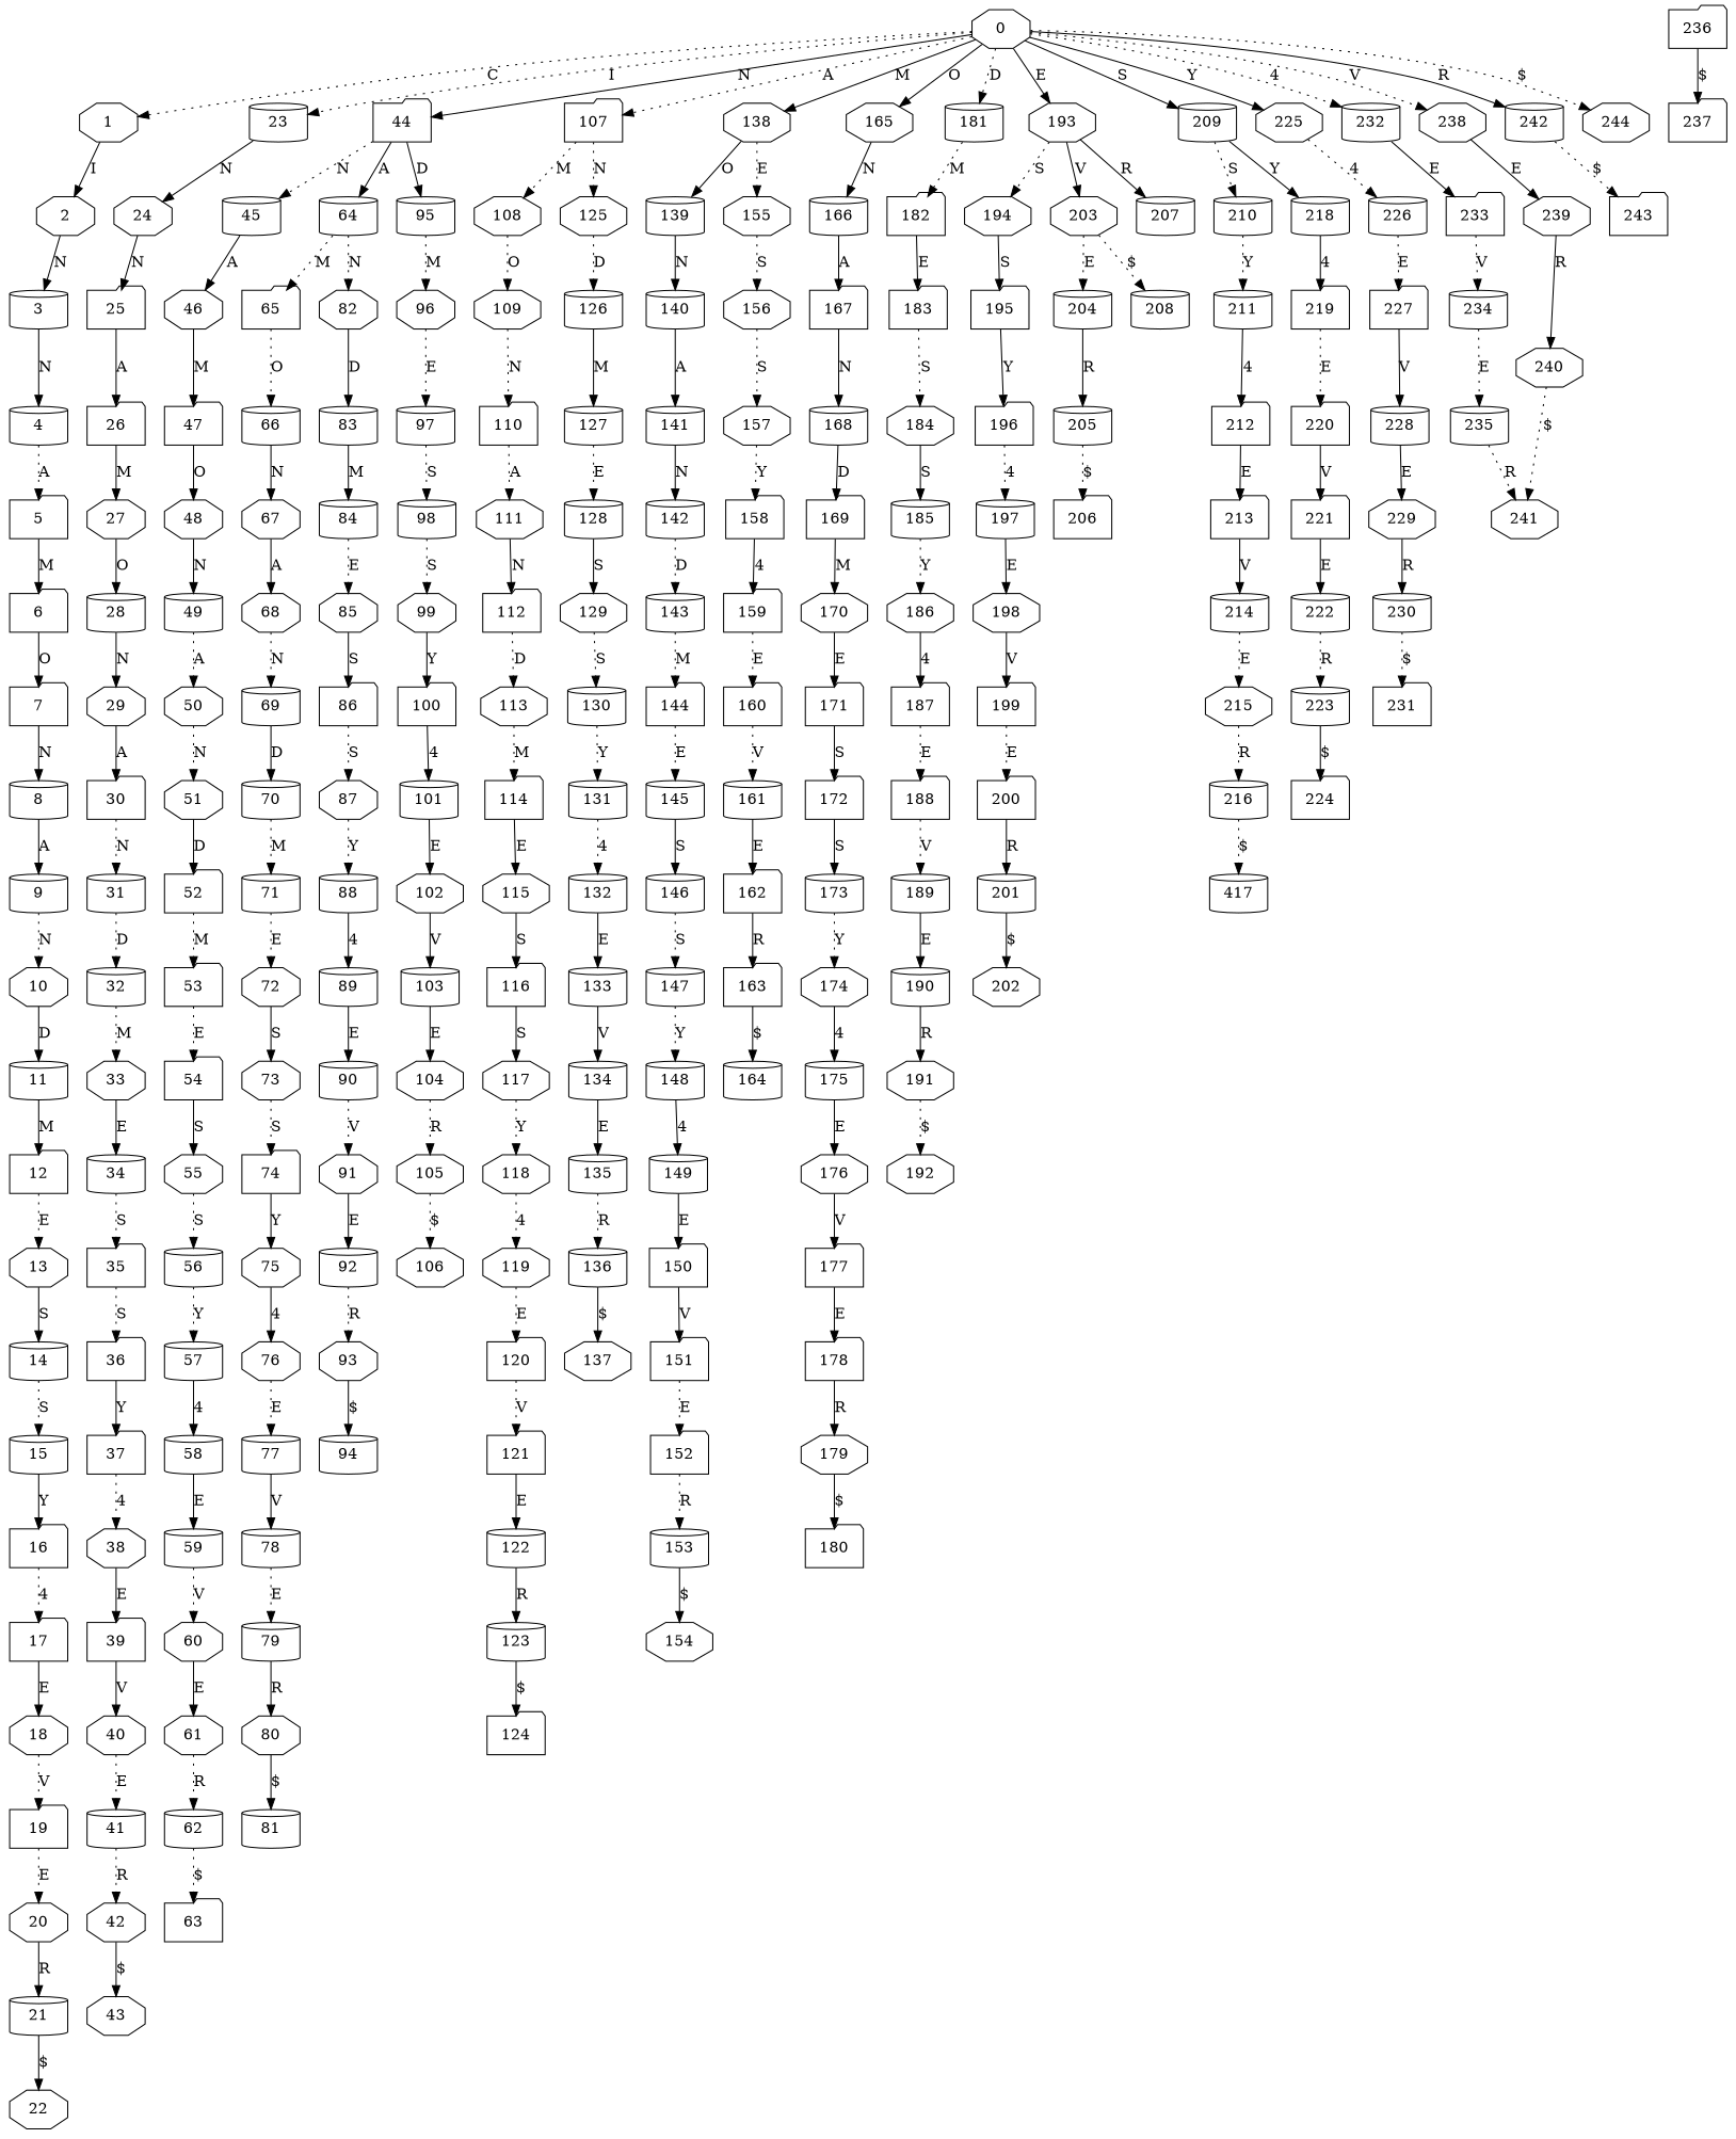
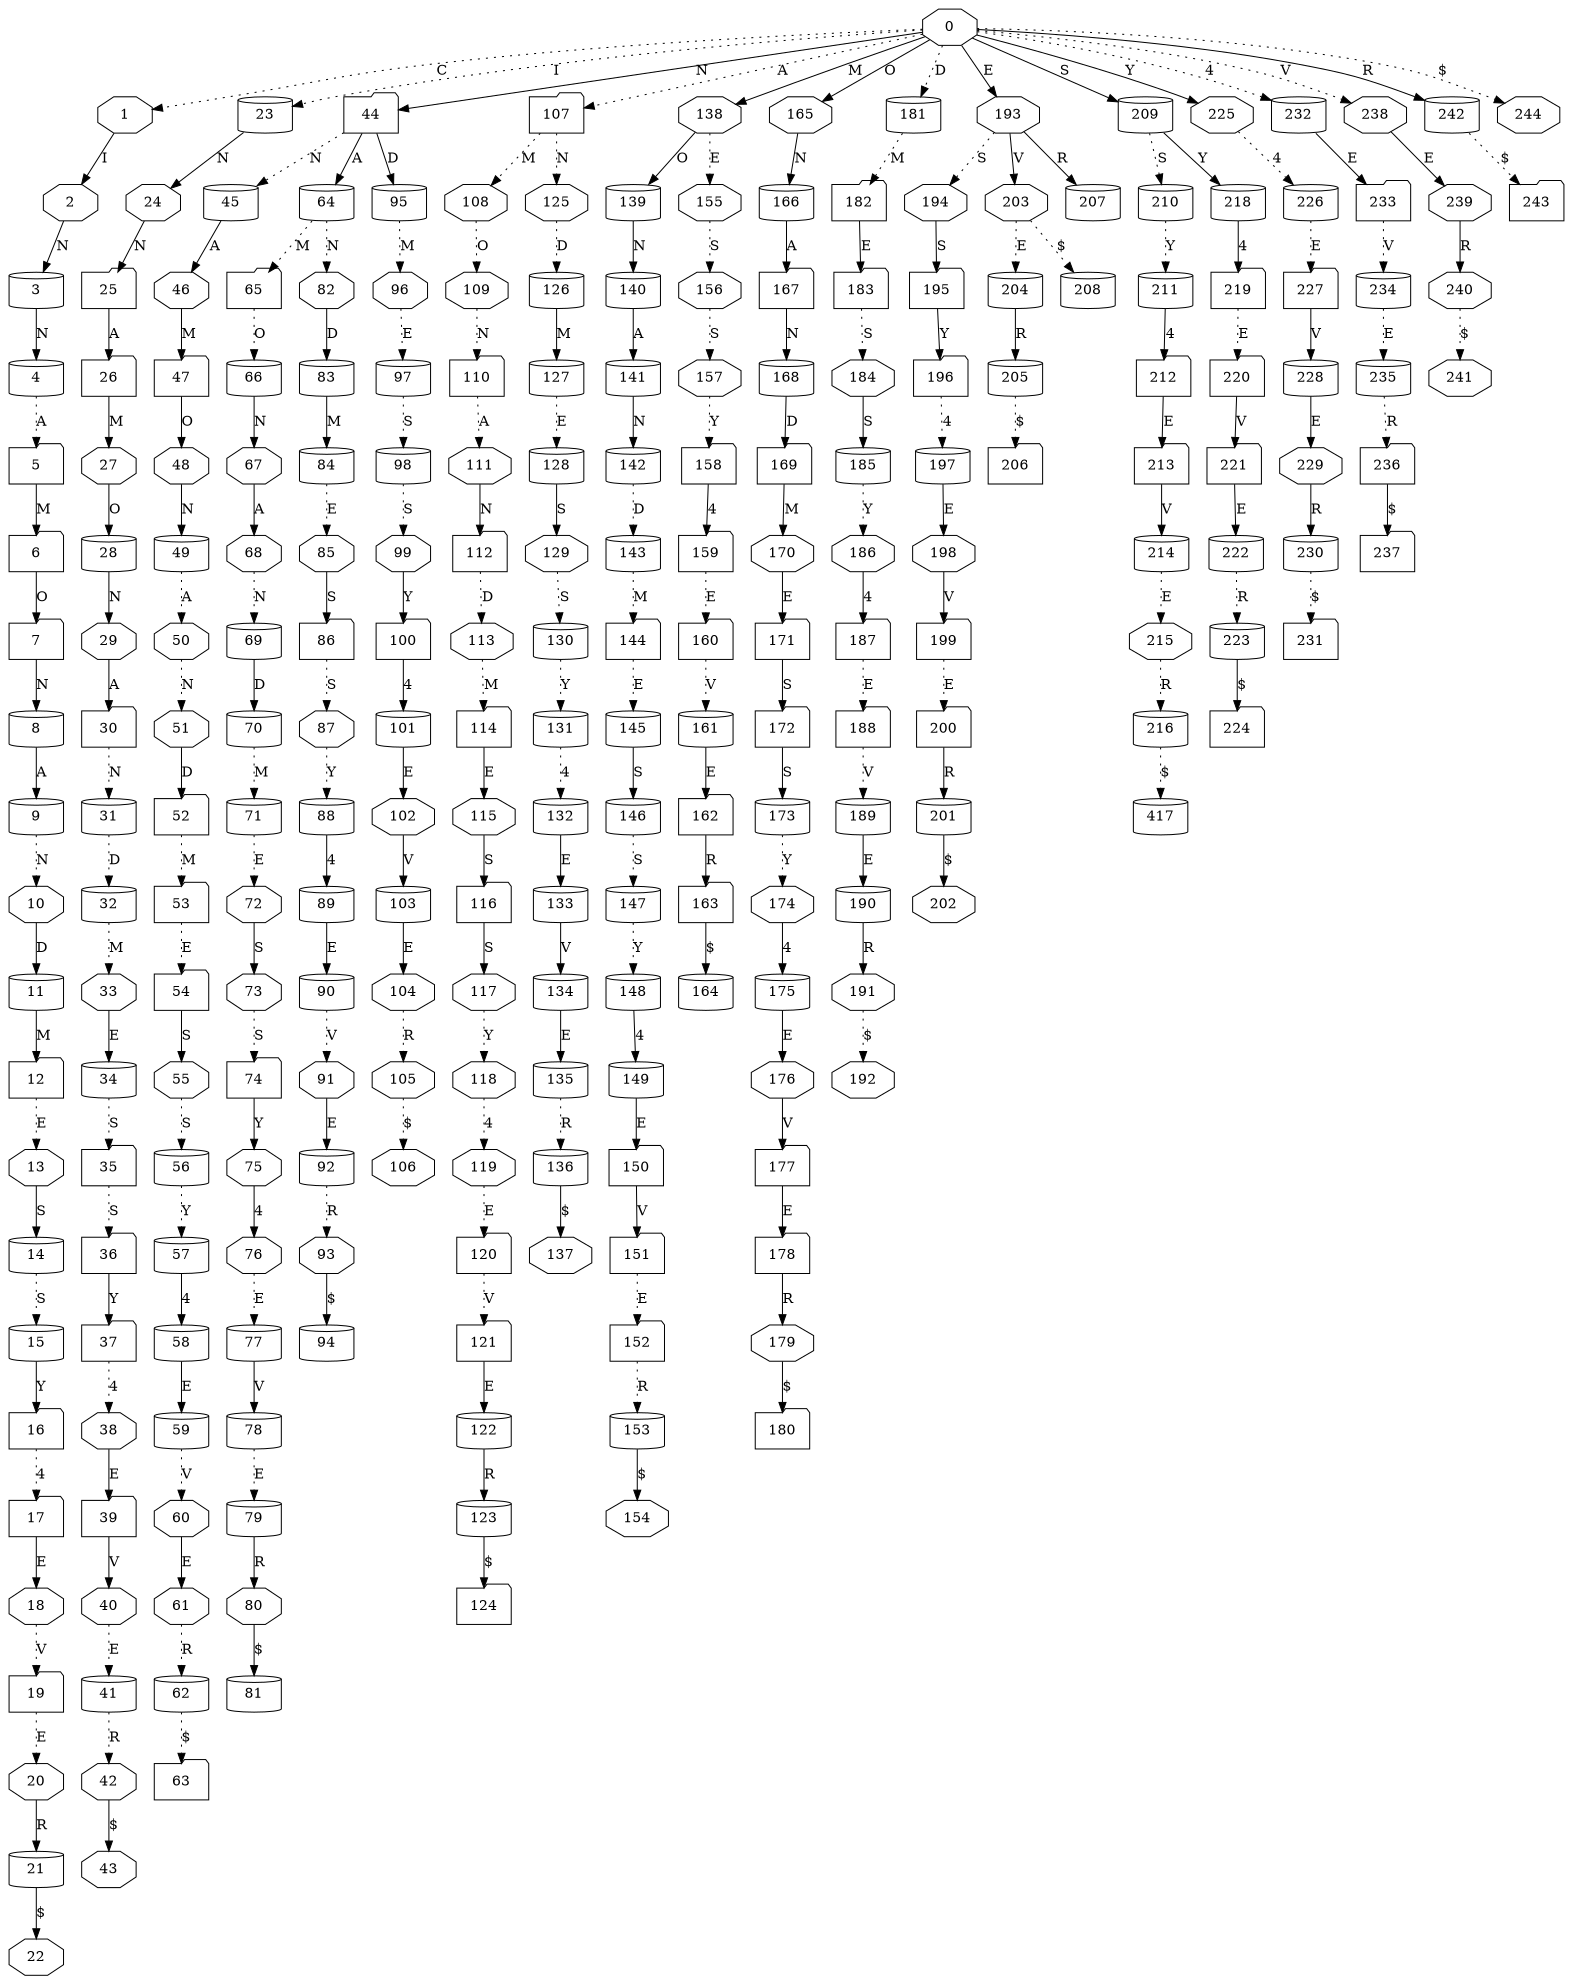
  digraph {
    node [shape=cylinder]
    edge [style=solid]
    0 [shape=octagon]
    1 [shape=octagon]
    23
    44 [shape=folder]
    107 [shape=folder]
    138 [shape=octagon]
    165 [shape=octagon]
    181
    193 [shape=octagon]
    209
    225 [shape=octagon]
    232
    238 [shape=octagon]
    242
    244 [shape=octagon]
    2 [shape=octagon]
    24 [shape=octagon]
    45
    64
    95
    108 [shape=octagon]
    125 [shape=octagon]
    139
    155 [shape=octagon]
    166
    182 [shape=folder]
    194 [shape=octagon]
    203 [shape=octagon]
    207
    210
    218
    226
    233 [shape=folder]
    239 [shape=octagon]
    243 [shape=folder]
    3
    4
    5 [shape=folder]
    6 [shape=folder]
    7 [shape=folder]
    8
    9
    10 [shape=octagon]
    11
    12 [shape=folder]
    13 [shape=octagon]
    14
    15
    16 [shape=folder]
    17 [shape=folder]
    18 [shape=octagon]
    19 [shape=folder]
    20 [shape=octagon]
    21
    22 [shape=octagon]
    25 [shape=folder]
    26 [shape=folder]
    27 [shape=octagon]
    28
    29 [shape=octagon]
    30 [shape=folder]
    31
    32
    33 [shape=octagon]
    34
    35 [shape=folder]
    36 [shape=folder]
    37 [shape=folder]
    38 [shape=octagon]
    39 [shape=folder]
    40 [shape=octagon]
    41
    42 [shape=octagon]
    43 [shape=octagon]
    46 [shape=octagon]
    65 [shape=folder]
    82 [shape=octagon]
    96 [shape=octagon]
    47 [shape=folder]
    48 [shape=octagon]
    49
    50 [shape=octagon]
    51 [shape=octagon]
    52 [shape=folder]
    53 [shape=folder]
    54 [shape=folder]
    55 [shape=octagon]
    56
    57
    58
    59
    60 [shape=octagon]
    61 [shape=octagon]
    62
    63 [shape=folder]
    66
    83
    67 [shape=octagon]
    68 [shape=octagon]
    69
    70
    71
    72 [shape=octagon]
    73 [shape=octagon]
    74 [shape=folder]
    75 [shape=octagon]
    76 [shape=octagon]
    77
    78
    79
    80 [shape=octagon]
    81
    84
    85 [shape=octagon]
    86 [shape=folder]
    87 [shape=octagon]
    88
    89
    90
    91 [shape=octagon]
    92
    93 [shape=octagon]
    94
    97
    98
    99 [shape=octagon]
    100 [shape=folder]
    101
    102 [shape=octagon]
    103
    104 [shape=octagon]
    105 [shape=octagon]
    106 [shape=octagon]
    109 [shape=octagon]
    126
    110 [shape=folder]
    111 [shape=octagon]
    112 [shape=folder]
    113 [shape=octagon]
    114 [shape=folder]
    115 [shape=octagon]
    116 [shape=folder]
    117 [shape=octagon]
    118 [shape=octagon]
    119 [shape=octagon]
    120 [shape=folder]
    121 [shape=folder]
    122
    123
    124 [shape=folder]
    127
    128
    129 [shape=octagon]
    130
    131
    132
    133
    134
    135
    136
    137 [shape=octagon]
    140
    156 [shape=octagon]
    141
    142
    143
    144 [shape=folder]
    145
    146
    147
    148
    149
    150 [shape=folder]
    151 [shape=folder]
    152 [shape=folder]
    153
    154 [shape=octagon]
    157 [shape=octagon]
    158 [shape=folder]
    159 [shape=folder]
    160 [shape=folder]
    161
    162 [shape=folder]
    163 [shape=folder]
    164
    167 [shape=folder]
    168
    169 [shape=folder]
    170 [shape=octagon]
    171 [shape=folder]
    172 [shape=folder]
    173
    174 [shape=octagon]
    175
    176 [shape=octagon]
    177 [shape=folder]
    178 [shape=folder]
    179 [shape=octagon]
    180 [shape=folder]
    183 [shape=folder]
    184 [shape=octagon]
    185
    186 [shape=octagon]
    187 [shape=folder]
    188 [shape=folder]
    189
    190
    191 [shape=octagon]
    192 [shape=octagon]
    195 [shape=folder]
    204
    208
    196 [shape=folder]
    197
    198 [shape=octagon]
    199 [shape=folder]
    200 [shape=folder]
    201
    202 [shape=octagon]
    205
    206 [shape=folder]
    211
    219 [shape=folder]
    212 [shape=folder]
    213 [shape=folder]
    214
    215 [shape=octagon]
    216
    n229 [label=417]
    220 [shape=folder]
    221 [shape=folder]
    222
    223
    224 [shape=folder]
    227 [shape=folder]
    228
    229 [shape=octagon]
    230
    231 [shape=folder]
    234
    235
    236 [shape=folder]
    237 [shape=folder]
    240 [shape=octagon]
    241 [shape=octagon]
    0 -> 1 [label=C style=dotted]
    0 -> 23 [label=I style=dotted]
    0 -> 44 [label=N]
    0 -> 107 [label=A style=dotted]
    0 -> 138 [label=M]
    0 -> 165 [label=O]
    0 -> 181 [label=D style=dotted]
    0 -> 193 [label=E]
    0 -> 209 [label=S]
    0 -> 225 [label=Y]
    0 -> 232 [label=4 style=dotted]
    0 -> 238 [label=V style=dotted]
    0 -> 242 [label=R]
    0 -> 244 [label="$" style=dotted]
    1 -> 2 [label=I]
    23 -> 24 [label=N]
    44 -> 45 [label=N style=dotted]
    44 -> 64 [label=A]
    44 -> 95 [label=D]
    107 -> 108 [label=M style=dotted]
    107 -> 125 [label=N style=dotted]
    138 -> 139 [label=O]
    138 -> 155 [label=E style=dotted]
    165 -> 166 [label=N]
    181 -> 182 [label=M style=dotted]
    193 -> 194 [label=S style=dotted]
    193 -> 203 [label=V]
    193 -> 207 [label=R]
    209 -> 210 [label=S style=dotted]
    209 -> 218 [label=Y]
    225 -> 226 [label=4 style=dotted]
    232 -> 233 [label=E]
    238 -> 239 [label=E]
    242 -> 243 [label="$" style=dotted]
    2 -> 3 [label=N]
    24 -> 25 [label=N]
    45 -> 46 [label=A]
    64 -> 65 [label=M style=dotted]
    64 -> 82 [label=N style=dotted]
    95 -> 96 [label=M style=dotted]
    108 -> 109 [label=O style=dotted]
    125 -> 126 [label=D style=dotted]
    139 -> 140 [label=N]
    155 -> 156 [label=S style=dotted]
    166 -> 167 [label=A]
    182 -> 183 [label=E]
    194 -> 195 [label=S]
    203 -> 204 [label=E style=dotted]
    203 -> 208 [label="$" style=dotted]
    210 -> 211 [label=Y style=dotted]
    218 -> 219 [label=4]
    226 -> 227 [label=E style=dotted]
    233 -> 234 [label=V style=dotted]
    239 -> 240 [label=R]
    3 -> 4 [label=N]
    4 -> 5 [label=A style=dotted]
    5 -> 6 [label=M]
    6 -> 7 [label=O]
    7 -> 8 [label=N]
    8 -> 9 [label=A]
    9 -> 10 [label=N style=dotted]
    10 -> 11 [label=D]
    11 -> 12 [label=M]
    12 -> 13 [label=E style=dotted]
    13 -> 14 [label=S]
    14 -> 15 [label=S style=dotted]
    15 -> 16 [label=Y]
    16 -> 17 [label=4 style=dotted]
    17 -> 18 [label=E]
    18 -> 19 [label=V style=dotted]
    19 -> 20 [label=E style=dotted]
    20 -> 21 [label=R]
    21 -> 22 [label="$"]
    25 -> 26 [label=A]
    26 -> 27 [label=M]
    27 -> 28 [label=O]
    28 -> 29 [label=N]
    29 -> 30 [label=A]
    30 -> 31 [label=N style=dotted]
    31 -> 32 [label=D style=dotted]
    32 -> 33 [label=M style=dotted]
    33 -> 34 [label=E]
    34 -> 35 [label=S style=dotted]
    35 -> 36 [label=S style=dotted]
    36 -> 37 [label=Y]
    37 -> 38 [label=4 style=dotted]
    38 -> 39 [label=E]
    39 -> 40 [label=V]
    40 -> 41 [label=E style=dotted]
    41 -> 42 [label=R style=dotted]
    42 -> 43 [label="$"]
    46 -> 47 [label=M]
    65 -> 66 [label=O style=dotted]
    82 -> 83 [label=D]
    96 -> 97 [label=E style=dotted]
    47 -> 48 [label=O]
    48 -> 49 [label=N]
    49 -> 50 [label=A style=dotted]
    50 -> 51 [label=N style=dotted]
    51 -> 52 [label=D]
    52 -> 53 [label=M style=dotted]
    53 -> 54 [label=E style=dotted]
    54 -> 55 [label=S]
    55 -> 56 [label=S style=dotted]
    56 -> 57 [label=Y style=dotted]
    57 -> 58 [label=4]
    58 -> 59 [label=E]
    59 -> 60 [label=V style=dotted]
    60 -> 61 [label=E]
    61 -> 62 [label=R style=dotted]
    62 -> 63 [label="$" style=dotted]
    66 -> 67 [label=N]
    83 -> 84 [label=M]
    67 -> 68 [label=A]
    68 -> 69 [label=N style=dotted]
    69 -> 70 [label=D]
    70 -> 71 [label=M style=dotted]
    71 -> 72 [label=E style=dotted]
    72 -> 73 [label=S]
    73 -> 74 [label=S style=dotted]
    74 -> 75 [label=Y]
    75 -> 76 [label=4]
    76 -> 77 [label=E style=dotted]
    77 -> 78 [label=V]
    78 -> 79 [label=E style=dotted]
    79 -> 80 [label=R]
    80 -> 81 [label="$"]
    84 -> 85 [label=E style=dotted]
    85 -> 86 [label=S]
    86 -> 87 [label=S style=dotted]
    87 -> 88 [label=Y style=dotted]
    88 -> 89 [label=4]
    89 -> 90 [label=E]
    90 -> 91 [label=V style=dotted]
    91 -> 92 [label=E]
    92 -> 93 [label=R style=dotted]
    93 -> 94 [label="$"]
    97 -> 98 [label=S style=dotted]
    98 -> 99 [label=S style=dotted]
    99 -> 100 [label=Y]
    100 -> 101 [label=4]
    101 -> 102 [label=E]
    102 -> 103 [label=V]
    103 -> 104 [label=E]
    104 -> 105 [label=R style=dotted]
    105 -> 106 [label="$" style=dotted]
    109 -> 110 [label=N style=dotted]
    126 -> 127 [label=M]
    110 -> 111 [label=A style=dotted]
    111 -> 112 [label=N]
    112 -> 113 [label=D style=dotted]
    113 -> 114 [label=M style=dotted]
    114 -> 115 [label=E]
    115 -> 116 [label=S]
    116 -> 117 [label=S]
    117 -> 118 [label=Y style=dotted]
    118 -> 119 [label=4 style=dotted]
    119 -> 120 [label=E style=dotted]
    120 -> 121 [label=V style=dotted]
    121 -> 122 [label=E]
    122 -> 123 [label=R]
    123 -> 124 [label="$"]
    127 -> 128 [label=E style=dotted]
    128 -> 129 [label=S]
    129 -> 130 [label=S style=dotted]
    130 -> 131 [label=Y style=dotted]
    131 -> 132 [label=4 style=dotted]
    132 -> 133 [label=E]
    133 -> 134 [label=V]
    134 -> 135 [label=E]
    135 -> 136 [label=R style=dotted]
    136 -> 137 [label="$"]
    140 -> 141 [label=A]
    156 -> 157 [label=S style=dotted]
    141 -> 142 [label=N]
    142 -> 143 [label=D style=dotted]
    143 -> 144 [label=M style=dotted]
    144 -> 145 [label=E style=dotted]
    145 -> 146 [label=S]
    146 -> 147 [label=S style=dotted]
    147 -> 148 [label=Y style=dotted]
    148 -> 149 [label=4]
    149 -> 150 [label=E]
    150 -> 151 [label=V]
    151 -> 152 [label=E style=dotted]
    152 -> 153 [label=R style=dotted]
    153 -> 154 [label="$"]
    157 -> 158 [label=Y style=dotted]
    158 -> 159 [label=4]
    159 -> 160 [label=E style=dotted]
    160 -> 161 [label=V style=dotted]
    161 -> 162 [label=E]
    162 -> 163 [label=R]
    163 -> 164 [label="$"]
    167 -> 168 [label=N]
    168 -> 169 [label=D]
    169 -> 170 [label=M]
    170 -> 171 [label=E]
    171 -> 172 [label=S]
    172 -> 173 [label=S]
    173 -> 174 [label=Y style=dotted]
    174 -> 175 [label=4]
    175 -> 176 [label=E]
    176 -> 177 [label=V]
    177 -> 178 [label=E]
    178 -> 179 [label=R]
    179 -> 180 [label="$"]
    183 -> 184 [label=S style=dotted]
    184 -> 185 [label=S]
    185 -> 186 [label=Y style=dotted]
    186 -> 187 [label=4]
    187 -> 188 [label=E style=dotted]
    188 -> 189 [label=V style=dotted]
    189 -> 190 [label=E]
    190 -> 191 [label=R]
    191 -> 192 [label="$" style=dotted]
    195 -> 196 [label=Y]
    204 -> 205 [label=R]
    196 -> 197 [label=4 style=dotted]
    197 -> 198 [label=E]
    198 -> 199 [label=V]
    199 -> 200 [label=E style=dotted]
    200 -> 201 [label=R]
    201 -> 202 [label="$"]
    205 -> 206 [label="$" style=dotted]
    211 -> 212 [label=4]
    219 -> 220 [label=E style=dotted]
    212 -> 213 [label=E]
    213 -> 214 [label=V]
    214 -> 215 [label=E style=dotted]
    215 -> 216 [label=R style=dotted]
    216 -> n229 [label="$" style=dotted]
    220 -> 221 [label=V]
    221 -> 222 [label=E]
    222 -> 223 [label=R style=dotted]
    223 -> 224 [label="$"]
    227 -> 228 [label=V]
    228 -> 229 [label=E]
    229 -> 230 [label=R]
    230 -> 231 [label="$" style=dotted]
    234 -> 235 [label=E style=dotted]
-   235 -> 241 [label=R style=dotted]
+   235 -> 236 [label=R style=dotted]
    236 -> 237 [label="$"]
    240 -> 241 [label="$" style=dotted]
  }
